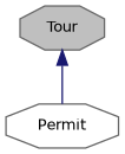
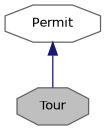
  digraph {
    node [color=gray40 fontname=Helvetica fontsize=10 shape=octagon style=filled]
    n1 [fillcolor=grey75 fontcolor=black height=0.2 label=Tour width=0.4]
    n2 [fillcolor=white height=0.2 label=Permit width=0.4]
-   n1 -> n2 [color=midnightblue dir=back fontname=Helvetica fontsize=10 labelfontname=Helvetica labelfontsize=10 style=solid]
+   n2 -> n1 [color=midnightblue dir=back fontname=Helvetica fontsize=10 labelfontname=Helvetica labelfontsize=10 style=solid]
  }
